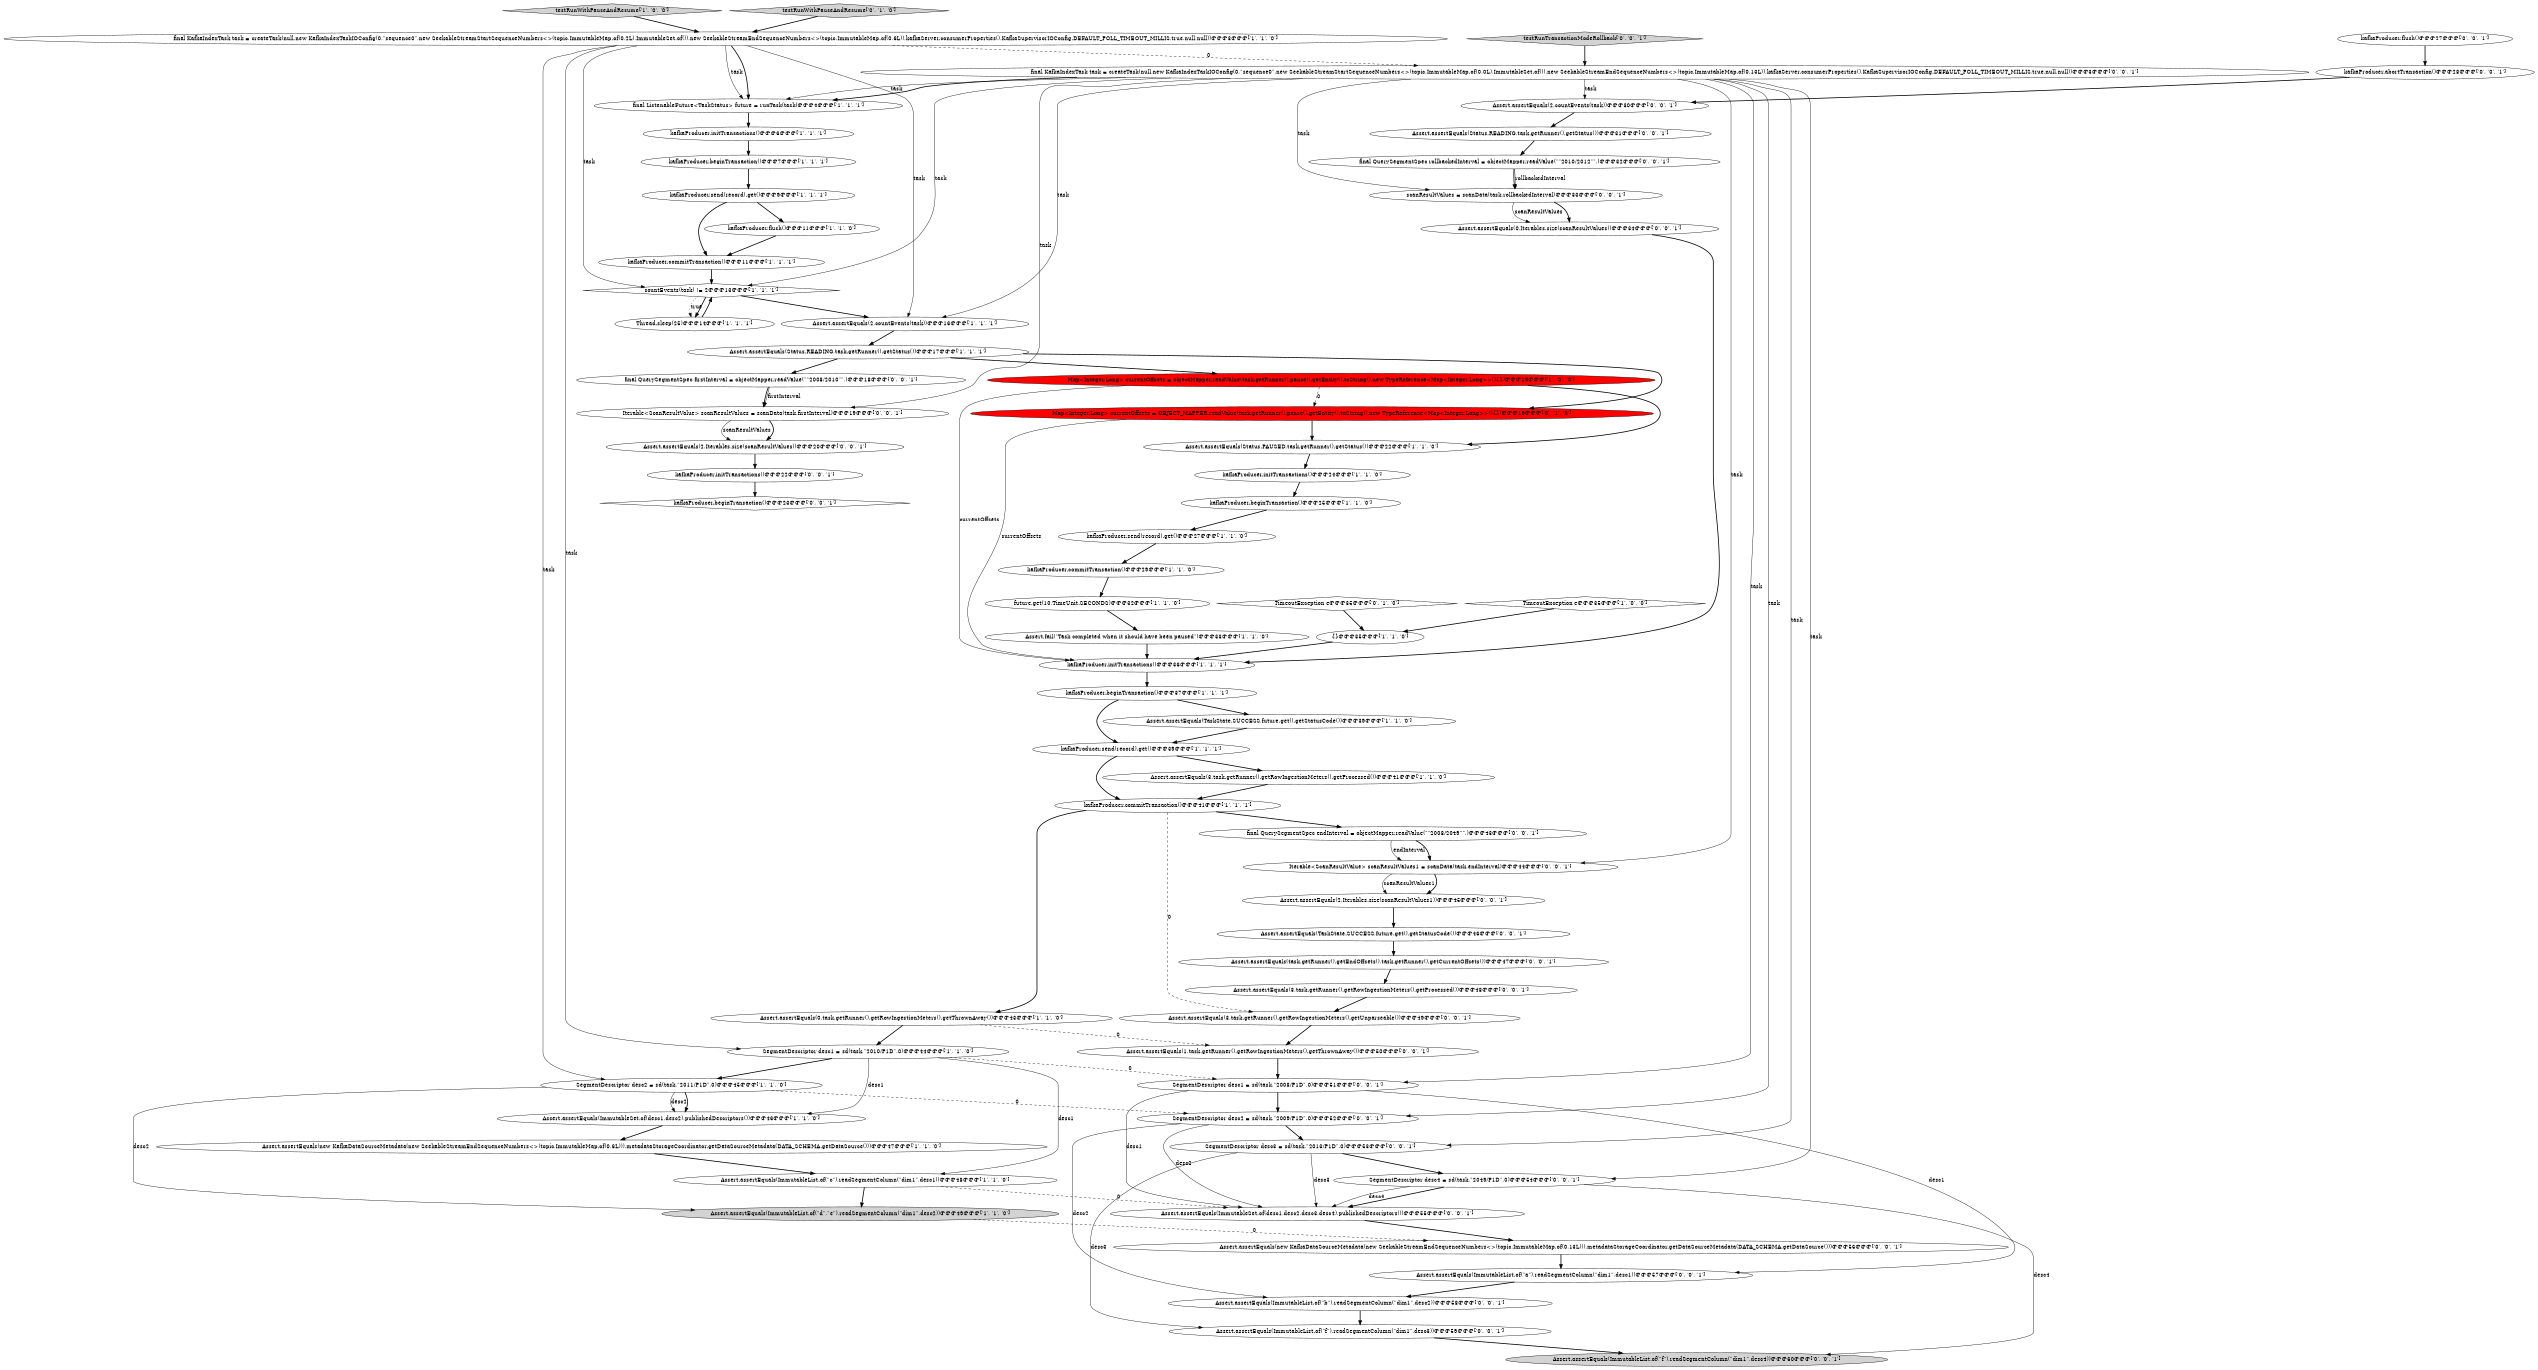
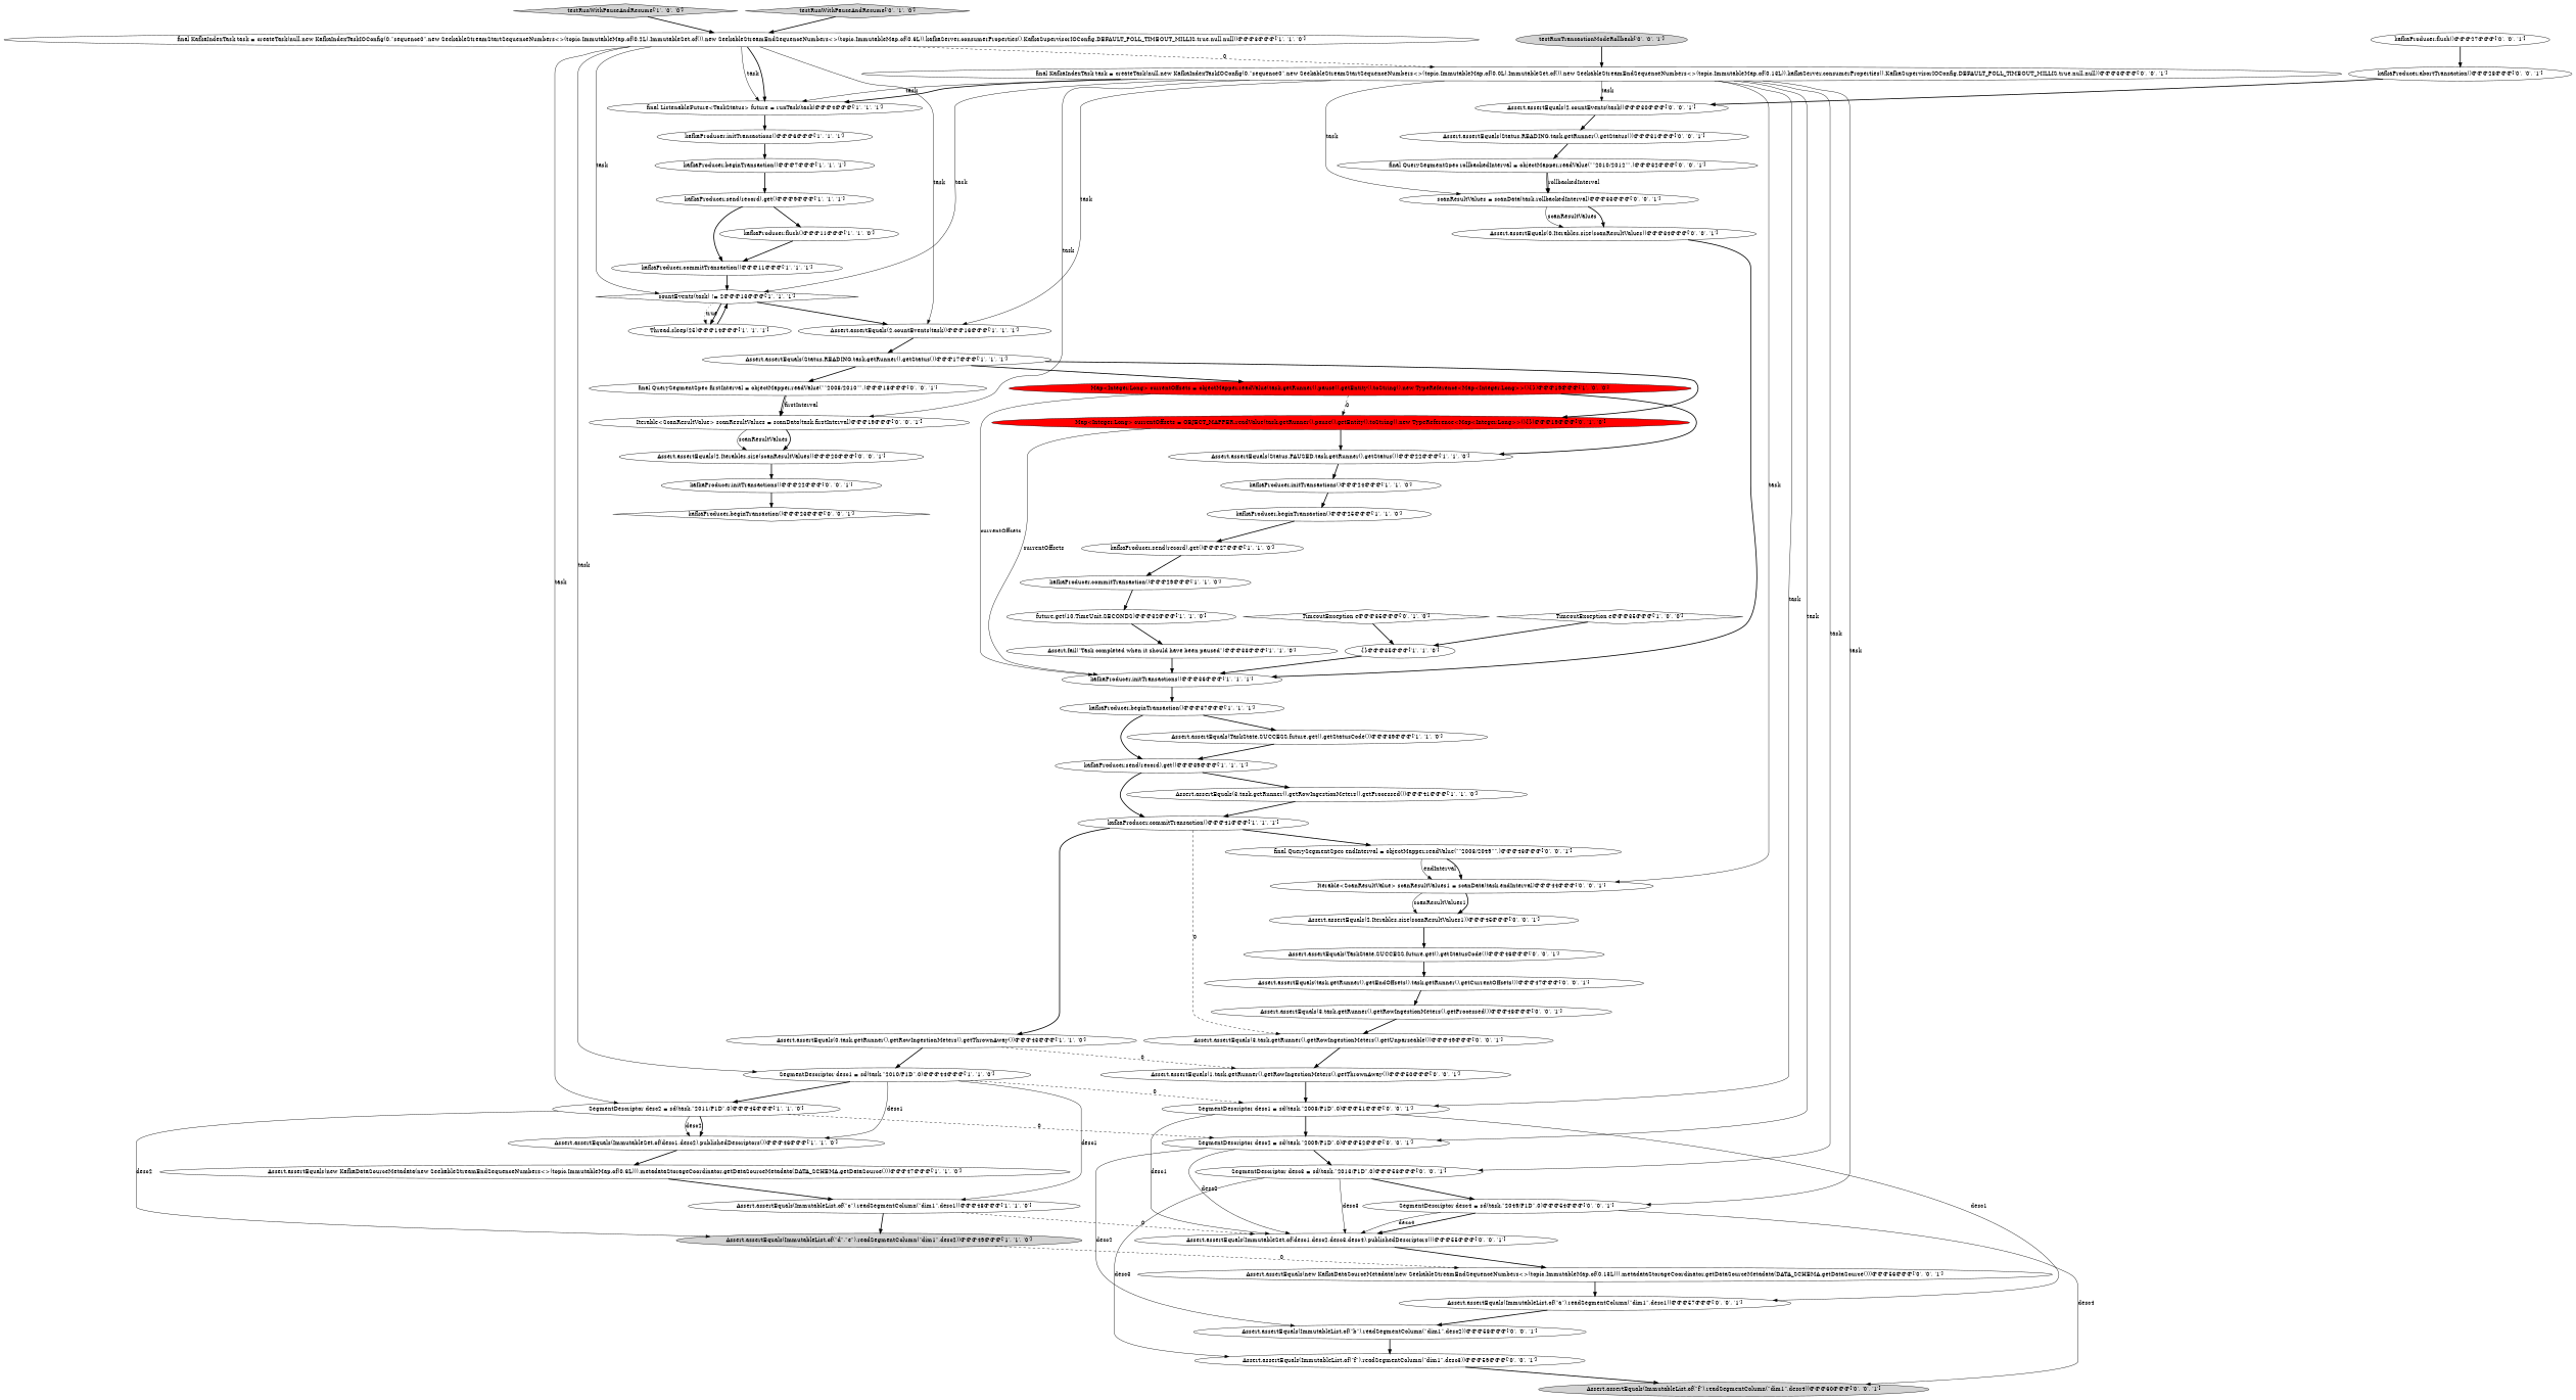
  digraph {
    node [fillcolor=white shape=ellipse style=filled]
    edge [style=bold]
    n1 [label="Assert.assertEquals(ImmutableList.of(\"f\"),readSegmentColumn(\"dim1\",desc3))@@@59@@@['0', '0', '1']"]
    n2 [fillcolor=lightgray label="Assert.assertEquals(ImmutableList.of(\"f\"),readSegmentColumn(\"dim1\",desc4))@@@60@@@['0', '0', '1']"]
    n3 [label="kafkaProducer.flush()@@@27@@@['0', '0', '1']"]
    n4 [label="kafkaProducer.abortTransaction()@@@28@@@['0', '0', '1']"]
    n5 [label="Assert.assertEquals(2,countEvents(task))@@@30@@@['0', '0', '1']"]
    n6 [label="Assert.assertEquals(0,task.getRunner().getRowIngestionMeters().getThrownAway())@@@43@@@['1', '1', '0']"]
    n7 [label="SegmentDescriptor desc1 = sd(task,\"2010/P1D\",0)@@@44@@@['1', '1', '0']"]
    n8 [label="Assert.assertEquals(1,task.getRunner().getRowIngestionMeters().getThrownAway())@@@50@@@['0', '0', '1']"]
    n9 [label="Assert.assertEquals(ImmutableSet.of(desc1,desc2),publishedDescriptors())@@@46@@@['1', '1', '0']"]
    n10 [label="Assert.assertEquals(ImmutableList.of(\"c\"),readSegmentColumn(\"dim1\",desc1))@@@48@@@['1', '1', '0']"]
    n11 [label="SegmentDescriptor desc2 = sd(task,\"2011/P1D\",0)@@@45@@@['1', '1', '0']"]
    n12 [label="SegmentDescriptor desc1 = sd(task,\"2008/P1D\",0)@@@51@@@['0', '0', '1']"]
    n13 [label="Assert.assertEquals(3,task.getRunner().getRowIngestionMeters().getUnparseable())@@@49@@@['0', '0', '1']"]
    n14 [label="Assert.fail(\"Task completed when it should have been paused\")@@@33@@@['1', '1', '0']"]
    n15 [label="kafkaProducer.initTransactions()@@@36@@@['1', '1', '1']"]
    n16 [label="kafkaProducer.beginTransaction()@@@37@@@['1', '1', '1']"]
    n17 [label="Iterable<ScanResultValue> scanResultValues = scanData(task,firstInterval)@@@19@@@['0', '0', '1']"]
    n18 [label="Assert.assertEquals(2,Iterables.size(scanResultValues))@@@20@@@['0', '0', '1']"]
    n19 [label="kafkaProducer.initTransactions()@@@22@@@['0', '0', '1']"]
    n20 [label="Assert.assertEquals(new KafkaDataSourceMetadata(new SeekableStreamEndSequenceNumbers<>(topic,ImmutableMap.of(0,6L))),metadataStorageCoordinator.getDataSourceMetadata(DATA_SCHEMA.getDataSource()))@@@47@@@['1', '1', '0']"]
    n21 [label="Assert.assertEquals(ImmutableSet.of(desc1,desc2,desc3,desc4),publishedDescriptors())@@@55@@@['0', '0', '1']"]
    n22 [fillcolor=lightgray label="Assert.assertEquals(ImmutableList.of(\"d\",\"e\"),readSegmentColumn(\"dim1\",desc2))@@@49@@@['1', '1', '0']"]
    n23 [label="SegmentDescriptor desc2 = sd(task,\"2009/P1D\",0)@@@52@@@['0', '0', '1']"]
    n24 [label="Assert.assertEquals(ImmutableList.of(\"a\"),readSegmentColumn(\"dim1\",desc1))@@@57@@@['0', '0', '1']"]
    n25 [label="Iterable<ScanResultValue> scanResultValues1 = scanData(task,endInterval)@@@44@@@['0', '0', '1']"]
    n26 [label="Assert.assertEquals(2,Iterables.size(scanResultValues1))@@@45@@@['0', '0', '1']"]
    n27 [label="Assert.assertEquals(TaskState.SUCCESS,future.get().getStatusCode())@@@46@@@['0', '0', '1']"]
    n28 [label="TimeoutException e@@@35@@@['0', '1', '0']" shape=diamond]
    n29 [label="{}@@@35@@@['1', '1', '0']"]
    n30 [label="Assert.assertEquals(3,task.getRunner().getRowIngestionMeters().getProcessed())@@@48@@@['0', '0', '1']"]
    n31 [label="final QuerySegmentSpec endInterval = objectMapper.readValue(\"\"2008/2049\"\",)@@@43@@@['0', '0', '1']"]
    n32 [fillcolor=red label="Map<Integer,Long> currentOffsets = objectMapper.readValue(task.getRunner().pause().getEntity().toString(),new TypeReference<Map<Integer,Long>>(){})@@@19@@@['1', '0', '0']"]
    n33 [fillcolor=red label="Map<Integer,Long> currentOffsets = OBJECT_MAPPER.readValue(task.getRunner().pause().getEntity().toString(),new TypeReference<Map<Integer,Long>>(){})@@@19@@@['0', '1', '0']"]
    n34 [label="Assert.assertEquals(Status.PAUSED,task.getRunner().getStatus())@@@22@@@['1', '1', '0']"]
    n35 [label="kafkaProducer.initTransactions()@@@24@@@['1', '1', '0']"]
    n36 [label="kafkaProducer.send(record).get()@@@39@@@['1', '1', '1']"]
    n37 [label="Assert.assertEquals(TaskState.SUCCESS,future.get().getStatusCode())@@@39@@@['1', '1', '0']"]
    n38 [label="kafkaProducer.commitTransaction()@@@41@@@['1', '1', '1']"]
    n39 [label="Assert.assertEquals(3,task.getRunner().getRowIngestionMeters().getProcessed())@@@41@@@['1', '1', '0']"]
    n40 [label="countEvents(task) != 2@@@13@@@['1', '1', '1']" shape=diamond]
    n41 [label="Assert.assertEquals(2,countEvents(task))@@@16@@@['1', '1', '1']"]
    n42 [label="Thread.sleep(25)@@@14@@@['1', '1', '1']"]
    n43 [label="Assert.assertEquals(Status.READING,task.getRunner().getStatus())@@@17@@@['1', '1', '1']"]
    n44 [label="Assert.assertEquals(ImmutableList.of(\"b\"),readSegmentColumn(\"dim1\",desc2))@@@58@@@['0', '0', '1']"]
    n45 [label="kafkaProducer.commitTransaction()@@@11@@@['1', '1', '1']"]
    n46 [label="kafkaProducer.beginTransaction()@@@25@@@['1', '1', '0']"]
    n47 [label="kafkaProducer.send(record).get()@@@27@@@['1', '1', '0']"]
    n48 [label="kafkaProducer.commitTransaction()@@@29@@@['1', '1', '0']"]
    n49 [label="SegmentDescriptor desc4 = sd(task,\"2049/P1D\",0)@@@54@@@['0', '0', '1']"]
    n50 [label="Assert.assertEquals(new KafkaDataSourceMetadata(new SeekableStreamEndSequenceNumbers<>(topic,ImmutableMap.of(0,13L))),metadataStorageCoordinator.getDataSourceMetadata(DATA_SCHEMA.getDataSource()))@@@56@@@['0', '0', '1']"]
    n51 [label="Assert.assertEquals(Status.READING,task.getRunner().getStatus())@@@31@@@['0', '0', '1']"]
    n52 [label="final QuerySegmentSpec rollbackedInterval = objectMapper.readValue(\"\"2010/2012\"\",)@@@32@@@['0', '0', '1']"]
    n53 [label="scanResultValues = scanData(task,rollbackedInterval)@@@33@@@['0', '0', '1']"]
    n54 [label="Assert.assertEquals(task.getRunner().getEndOffsets(),task.getRunner().getCurrentOffsets())@@@47@@@['0', '0', '1']"]
    n55 [fillcolor=lightgray label="testRunWithPauseAndResume['1', '0', '0']" shape=diamond]
    n56 [label="final KafkaIndexTask task = createTask(null,new KafkaIndexTaskIOConfig(0,\"sequence0\",new SeekableStreamStartSequenceNumbers<>(topic,ImmutableMap.of(0,2L),ImmutableSet.of()),new SeekableStreamEndSequenceNumbers<>(topic,ImmutableMap.of(0,6L)),kafkaServer.consumerProperties(),KafkaSupervisorIOConfig.DEFAULT_POLL_TIMEOUT_MILLIS,true,null,null))@@@3@@@['1', '1', '0']"]
    n57 [label="final KafkaIndexTask task = createTask(null,new KafkaIndexTaskIOConfig(0,\"sequence0\",new SeekableStreamStartSequenceNumbers<>(topic,ImmutableMap.of(0,0L),ImmutableSet.of()),new SeekableStreamEndSequenceNumbers<>(topic,ImmutableMap.of(0,13L)),kafkaServer.consumerProperties(),KafkaSupervisorIOConfig.DEFAULT_POLL_TIMEOUT_MILLIS,true,null,null))@@@3@@@['0', '0', '1']"]
    n58 [label="final ListenableFuture<TaskStatus> future = runTask(task)@@@4@@@['1', '1', '1']"]
    n59 [label="SegmentDescriptor desc3 = sd(task,\"2013/P1D\",0)@@@53@@@['0', '0', '1']"]
    n60 [label="kafkaProducer.initTransactions()@@@6@@@['1', '1', '1']"]
    n61 [label="kafkaProducer.beginTransaction()@@@23@@@['0', '0', '1']" shape=diamond]
    n62 [label="final QuerySegmentSpec firstInterval = objectMapper.readValue(\"\"2008/2010\"\",)@@@18@@@['0', '0', '1']"]
    n63 [label="future.get(10,TimeUnit.SECONDS)@@@32@@@['1', '1', '0']"]
    n64 [label="Assert.assertEquals(0,Iterables.size(scanResultValues))@@@34@@@['0', '0', '1']"]
    n65 [fillcolor=lightgray label="testRunWithPauseAndResume['0', '1', '0']" shape=diamond]
-   n66 [fillcolor=lightgray label="testRunTransactionModeRollback['0', '0', '1']" shape=diamond]
+   n66 [fillcolor=lightgray label="testRunTransactionModeRollback['0', '0', '1']"]
    n67 [label="kafkaProducer.beginTransaction()@@@7@@@['1', '1', '1']"]
    n68 [label="TimeoutException e@@@35@@@['1', '0', '0']" shape=diamond]
    n69 [label="kafkaProducer.send(record).get()@@@9@@@['1', '1', '1']"]
    n70 [label="kafkaProducer.flush()@@@11@@@['1', '1', '0']"]
    n1 -> n2
    n3 -> n4
    n4 -> n5
    n5 -> n51
    n6 -> n7
    n6 -> n8 [label=0 style=dashed]
    n7 -> n9 [label=desc1 style=solid]
    n7 -> n10 [label=desc1 style=solid]
    n7 -> n11
    n7 -> n12 [label=0 style=dashed]
    n8 -> n12
    n9 -> n20
    n10 -> n21 [label=0 style=dashed]
    n10 -> n22
    n11 -> n9 [label=desc2 style=solid]
    n11 -> n9
    n11 -> n22 [label=desc2 style=solid]
    n11 -> n23 [label=0 style=dashed]
    n12 -> n21 [label=desc1 style=solid]
    n12 -> n23
    n12 -> n24 [label=desc1 style=solid]
    n13 -> n8
    n14 -> n15
    n15 -> n16
    n16 -> n36
    n16 -> n37
    n17 -> n18
    n17 -> n18 [label=scanResultValues style=solid]
    n18 -> n19
    n19 -> n61
    n20 -> n10
    n21 -> n50
    n22 -> n50 [label=0 style=dashed]
    n23 -> n21 [label=desc2 style=solid]
    n23 -> n44 [label=desc2 style=solid]
    n23 -> n59
    n24 -> n44
    n25 -> n26 [label=scanResultValues1 style=solid]
    n25 -> n26
    n26 -> n27
    n27 -> n54
    n28 -> n29
    n29 -> n15
    n30 -> n13
    n31 -> n25 [label=endInterval style=solid]
    n31 -> n25
    n32 -> n15 [label=currentOffsets style=solid]
    n32 -> n33 [label=0 style=dashed]
    n32 -> n34
    n33 -> n15 [label=currentOffsets style=solid]
    n33 -> n34
    n34 -> n35
    n35 -> n46
    n36 -> n38
    n36 -> n39
    n37 -> n36
    n38 -> n6
    n38 -> n13 [label=0 style=dashed]
    n38 -> n31
    n39 -> n38
    n40 -> n41
    n40 -> n42 [label=true style=dotted]
    n40 -> n42
    n41 -> n43
    n42 -> n40
    n43 -> n32
    n43 -> n33
    n43 -> n62
    n44 -> n1
    n45 -> n40
    n46 -> n47
    n47 -> n48
    n48 -> n63
    n49 -> n2 [label=desc4 style=solid]
    n49 -> n21
    n49 -> n21 [label=desc4 style=solid]
    n50 -> n24
    n51 -> n52
    n52 -> n53 [label=rollbackedInterval style=solid]
    n52 -> n53
    n53 -> n64
    n53 -> n64 [label=scanResultValues style=solid]
    n54 -> n30
    n55 -> n56
    n56 -> n7 [label=task style=solid]
    n56 -> n11 [label=task style=solid]
    n56 -> n40 [label=task style=solid]
    n56 -> n41 [label=task style=solid]
    n56 -> n57 [label=0 style=dashed]
    n56 -> n58 [label=task style=solid]
    n56 -> n58
    n57 -> n5 [label=task style=solid]
    n57 -> n12 [label=task style=solid]
    n57 -> n17 [label=task style=solid]
    n57 -> n23 [label=task style=solid]
    n57 -> n25 [label=task style=solid]
    n57 -> n40 [label=task style=solid]
    n57 -> n41 [label=task style=solid]
    n57 -> n49 [label=task style=solid]
    n57 -> n53 [label=task style=solid]
    n57 -> n58 [label=task style=solid]
    n57 -> n58
    n57 -> n59 [label=task style=solid]
    n58 -> n60
    n59 -> n1 [label=desc3 style=solid]
    n59 -> n21 [label=desc3 style=solid]
    n59 -> n49
    n60 -> n67
    n62 -> n17 [label=firstInterval style=solid]
    n62 -> n17
    n63 -> n14
    n64 -> n15
    n65 -> n56
    n66 -> n57
    n67 -> n69
    n68 -> n29
    n69 -> n45
    n69 -> n70
    n70 -> n45
  }
